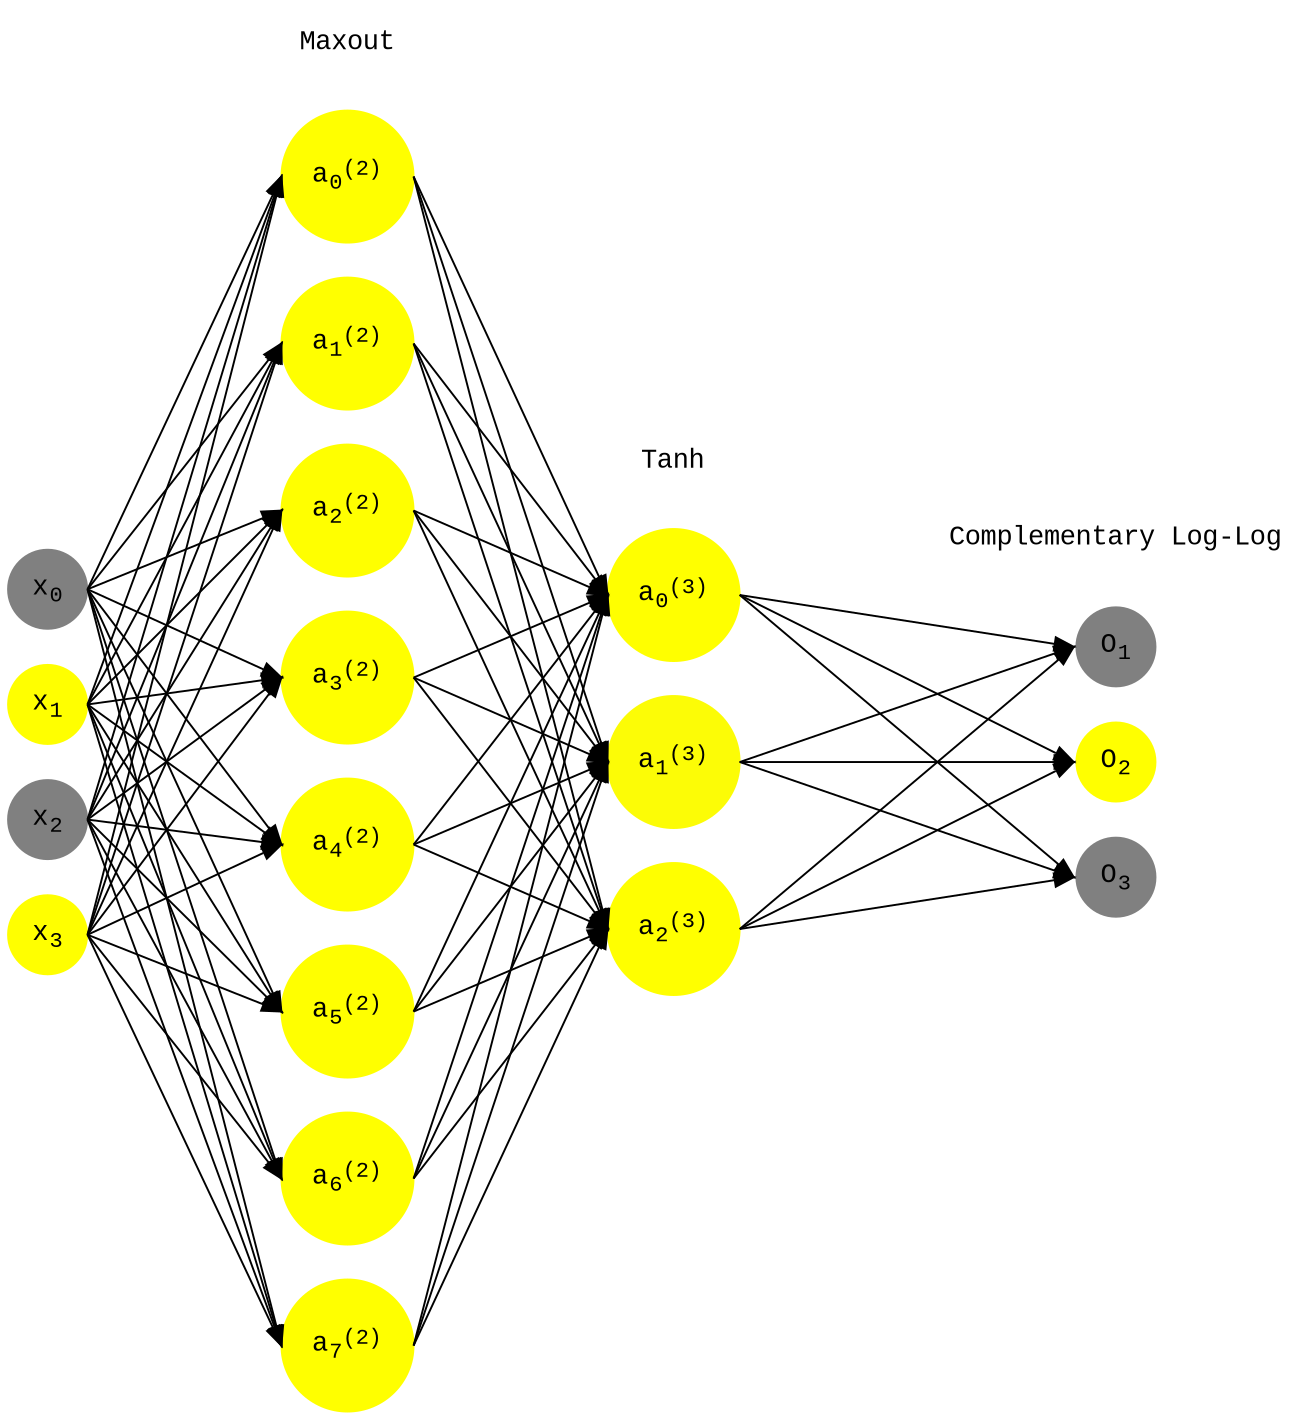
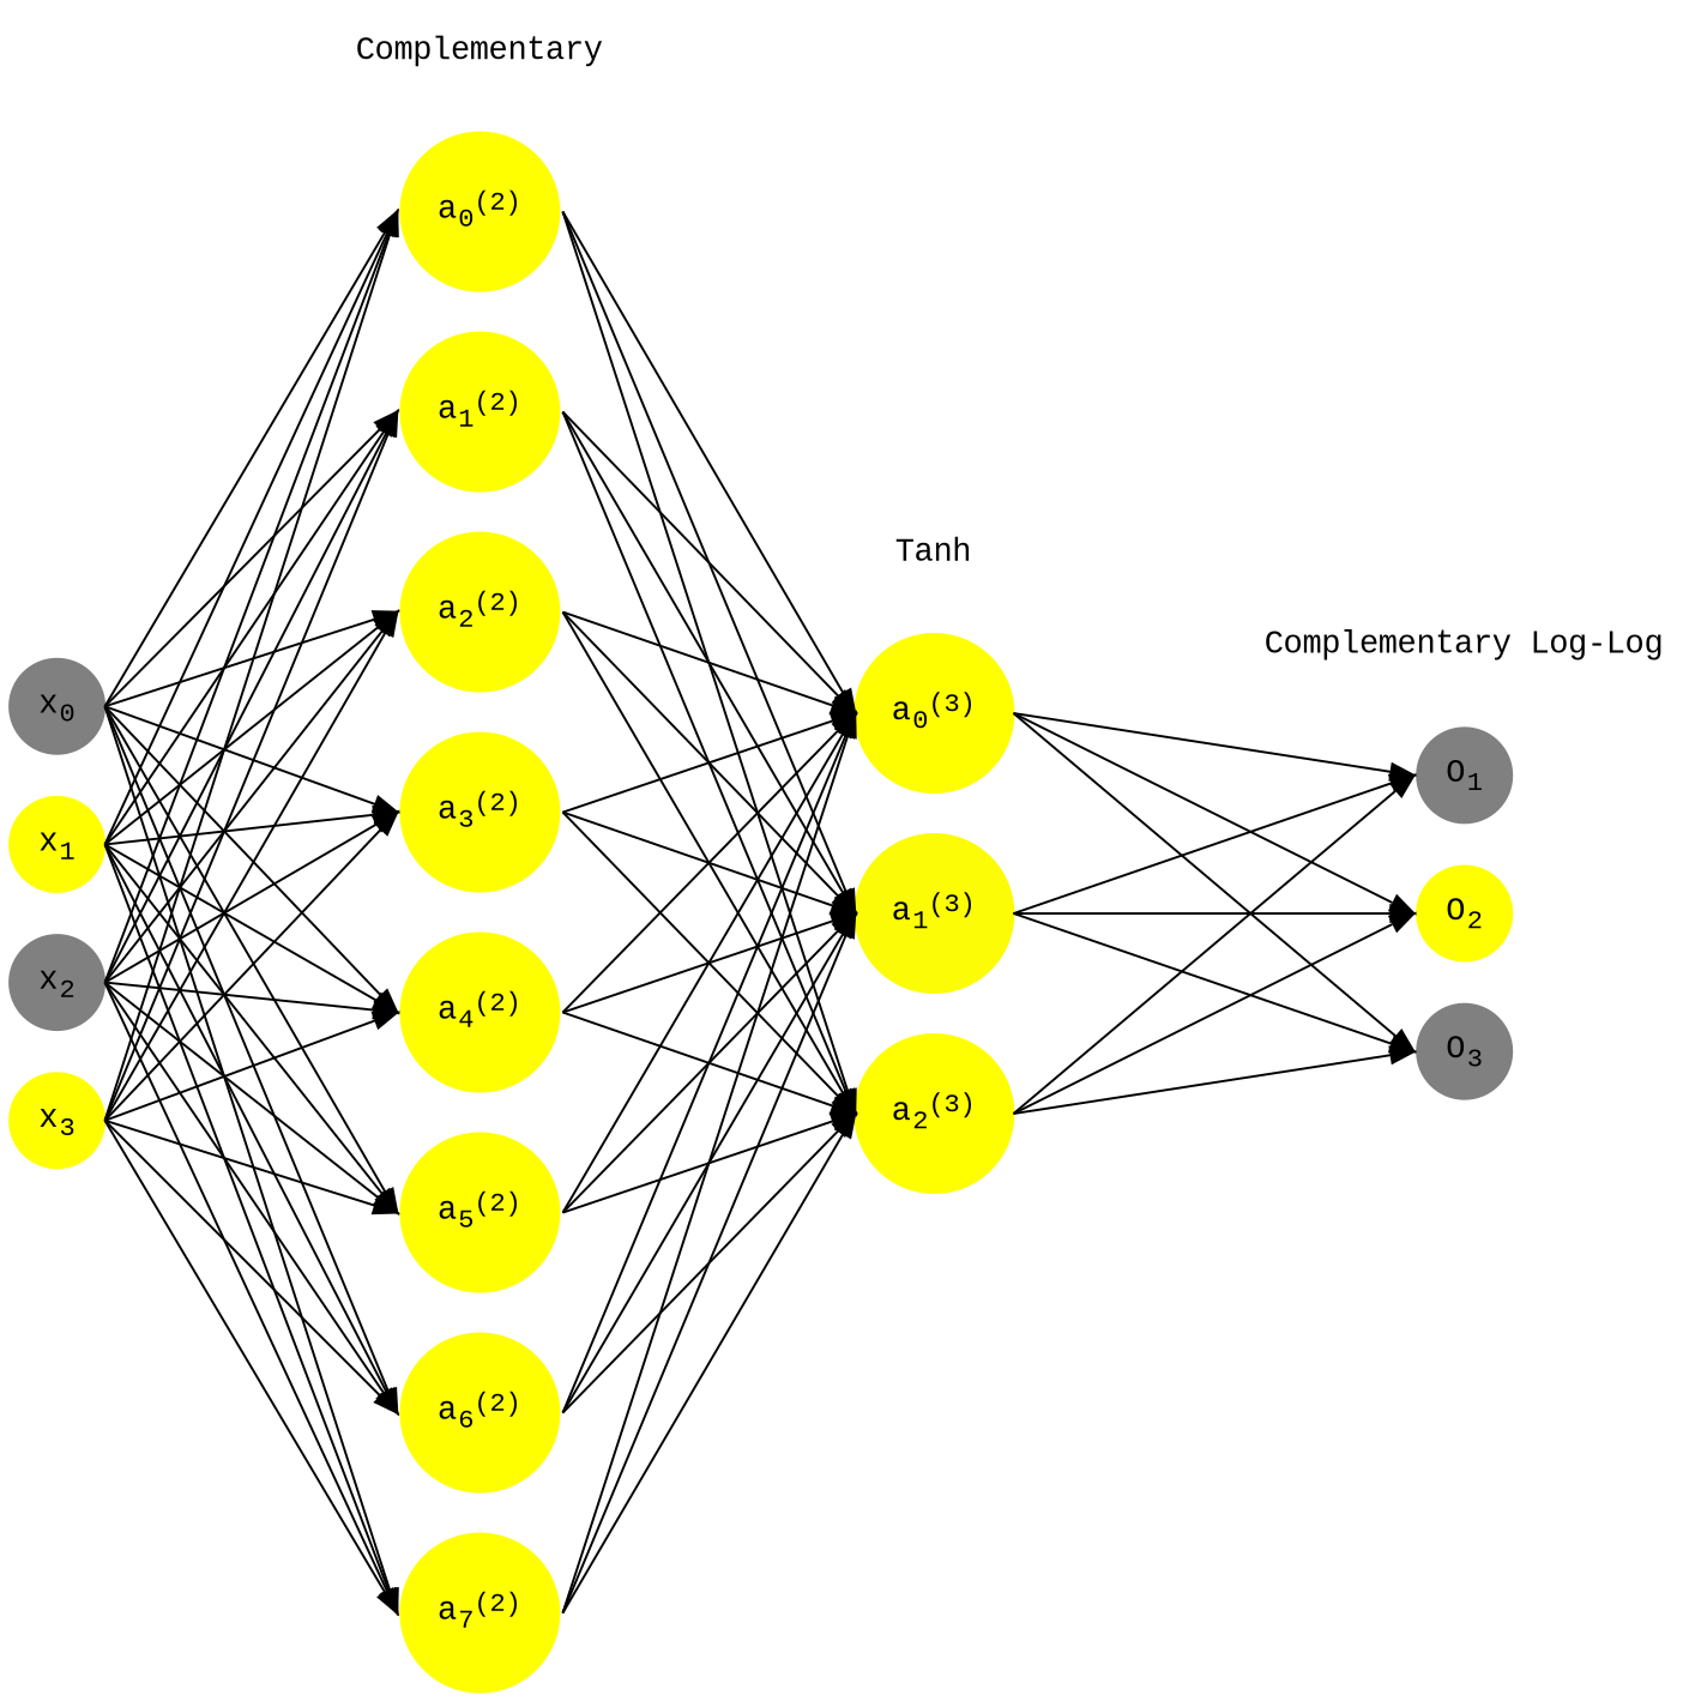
  digraph {
    rankdir=LR
    ranksep=1.4
    splines=false
    fontname="Liberation Mono"
    node [color="0.1667, 1.087292, 1.043646" fillcolor="0.1667, 1.087292, 1.043646" shape=circle style=filled fontname="Liberation Mono"]
    edge [headport=w style=solid tailport=e fontname="Liberation Mono"]
    n1 [color="0.1667, 0.0, 0.5" fillcolor="0.1667, 0.0, 0.5" label=<x<sub>0</sub>>]
    n2 [color="0.1667, 1.0, 1.0" fillcolor="0.1667, 1.0, 1.0" label=<x<sub>1</sub>>]
    n3 [color="0.1667, 0.0, 0.5" fillcolor="0.1667, 0.0, 0.5" label=<x<sub>2</sub>>]
    n4 [color="0.1667, 1.0, 1.0" fillcolor="0.1667, 1.0, 1.0" label=<x<sub>3</sub>>]
    n5 [label=<a<sub>0</sub><sup>(2)</sup>>]
    n6 [label=<a<sub>1</sub><sup>(2)</sup>>]
    n7 [label=<a<sub>2</sub><sup>(2)</sup>>]
    n8 [label=<a<sub>3</sub><sup>(2)</sup>>]
    n9 [label=<a<sub>4</sub><sup>(2)</sup>>]
    n10 [label=<a<sub>5</sub><sup>(2)</sup>>]
    n11 [label=<a<sub>6</sub><sup>(2)</sup>>]
    n12 [label=<a<sub>7</sub><sup>(2)</sup>>]
    n13 [color="0.1667, 0.999983, 0.999992" fillcolor="0.1667, 0.999983, 0.999992" label=<a<sub>0</sub><sup>(3)</sup>>]
    n14 [color="0.1667, 0.973790, 0.986895" fillcolor="0.1667, 0.973790, 0.986895" label=<a<sub>1</sub><sup>(3)</sup>>]
    n15 [color="0.1667, 0.996512, 0.998256" fillcolor="0.1667, 0.996512, 0.998256" label=<a<sub>2</sub><sup>(3)</sup>>]
    n16 [color="0.1667, 0.0, 0.5" fillcolor="0.1667, 0.0, 0.5" label=<O<sub>1</sub>>]
    n17 [color="0.1667, 1.0, 1.0" fillcolor="0.1667, 1.0, 1.0" label=<O<sub>2</sub>>]
    n18 [color="0.1667, 0.0, 0.5" fillcolor="0.1667, 0.0, 0.5" label=<O<sub>3</sub>>]
-   n19 [label=Maxout shape=plaintext color="" fillcolor="" style=""]
+   n19 [label=Complementary shape=plaintext color="" fillcolor="" style=""]
    n20 [label=Tanh shape=plaintext color="" fillcolor="" style=""]
    n21 [label="Complementary Log-Log" shape=plaintext color="" fillcolor="" style=""]
    subgraph sub_1 {
      n1
    }
    subgraph sub_2 {
      n2
    }
    subgraph sub_3 {
      n3
    }
    subgraph sub_4 {
      n4
    }
    subgraph sub_5 {
      n5
    }
    subgraph sub_6 {
      n6
    }
    subgraph sub_7 {
      n7
    }
    subgraph sub_8 {
      n8
    }
    subgraph sub_9 {
      n9
    }
    subgraph sub_10 {
      n10
    }
    subgraph sub_11 {
      n11
    }
    subgraph sub_12 {
      n12
    }
    subgraph sub_13 {
      n13
    }
    subgraph sub_14 {
      n14
    }
    subgraph sub_15 {
      n15
    }
    subgraph sub_16 {
      n16
    }
    subgraph sub_17 {
      n17
    }
    subgraph sub_18 {
      n18
    }
    subgraph sub_19 {
      rank=same
      n1
      n2
      n3
      n4
    }
    subgraph sub_20 {
      rank=same
      n5
      n6
      n7
      n8
      n9
      n10
      n11
      n12
    }
    subgraph sub_21 {
      rank=same
      n13
      n14
      n15
    }
    subgraph sub_22 {
      rank=same
      n16
      n17
      n18
    }
    subgraph sub_23 {
      rank=same
      n5
      n19
    }
    subgraph sub_24 {
      rank=same
      n13
      n20
    }
    subgraph sub_25 {
      rank=same
      n16
      n21
    }
    n1 -> n2 [style=invis]
    n1 -> n5
    n1 -> n6
    n1 -> n7
    n1 -> n8
    n1 -> n9
    n1 -> n10
    n1 -> n11
    n1 -> n12
    n2 -> n3 [style=invis]
    n2 -> n5
    n2 -> n6
    n2 -> n7
    n2 -> n8
    n2 -> n9
    n2 -> n10
    n2 -> n11
    n2 -> n12
    n3 -> n4 [style=invis]
    n3 -> n5
    n3 -> n6
    n3 -> n7
    n3 -> n8
    n3 -> n9
    n3 -> n10
    n3 -> n11
    n3 -> n12
    n4 -> n5
    n4 -> n6
    n4 -> n7
    n4 -> n8
    n4 -> n9
    n4 -> n10
    n4 -> n11
    n4 -> n12
    n5 -> n6 [style=invis]
    n5 -> n13
    n5 -> n14
    n5 -> n15
    n6 -> n7 [style=invis]
    n6 -> n13
    n6 -> n14
    n6 -> n15
    n7 -> n8 [style=invis]
    n7 -> n13
    n7 -> n14
    n7 -> n15
    n8 -> n9 [style=invis]
    n8 -> n13
    n8 -> n14
    n8 -> n15
    n9 -> n10 [style=invis]
    n9 -> n13
    n9 -> n14
    n9 -> n15
    n10 -> n11 [style=invis]
    n10 -> n13
    n10 -> n14
    n10 -> n15
    n11 -> n12 [style=invis]
    n11 -> n13
    n11 -> n14
    n11 -> n15
    n12 -> n13
    n12 -> n14
    n12 -> n15
    n13 -> n14 [style=invis]
    n13 -> n16
    n13 -> n17
    n13 -> n18
    n14 -> n15 [style=invis]
    n14 -> n16
    n14 -> n17
    n14 -> n18
    n15 -> n16
    n15 -> n17
    n15 -> n18
    n16 -> n17 [style=invis]
    n17 -> n18 [style=invis]
    n19 -> n5 [style=invis]
    n20 -> n13 [style=invis]
    n21 -> n16 [style=invis]
  }
